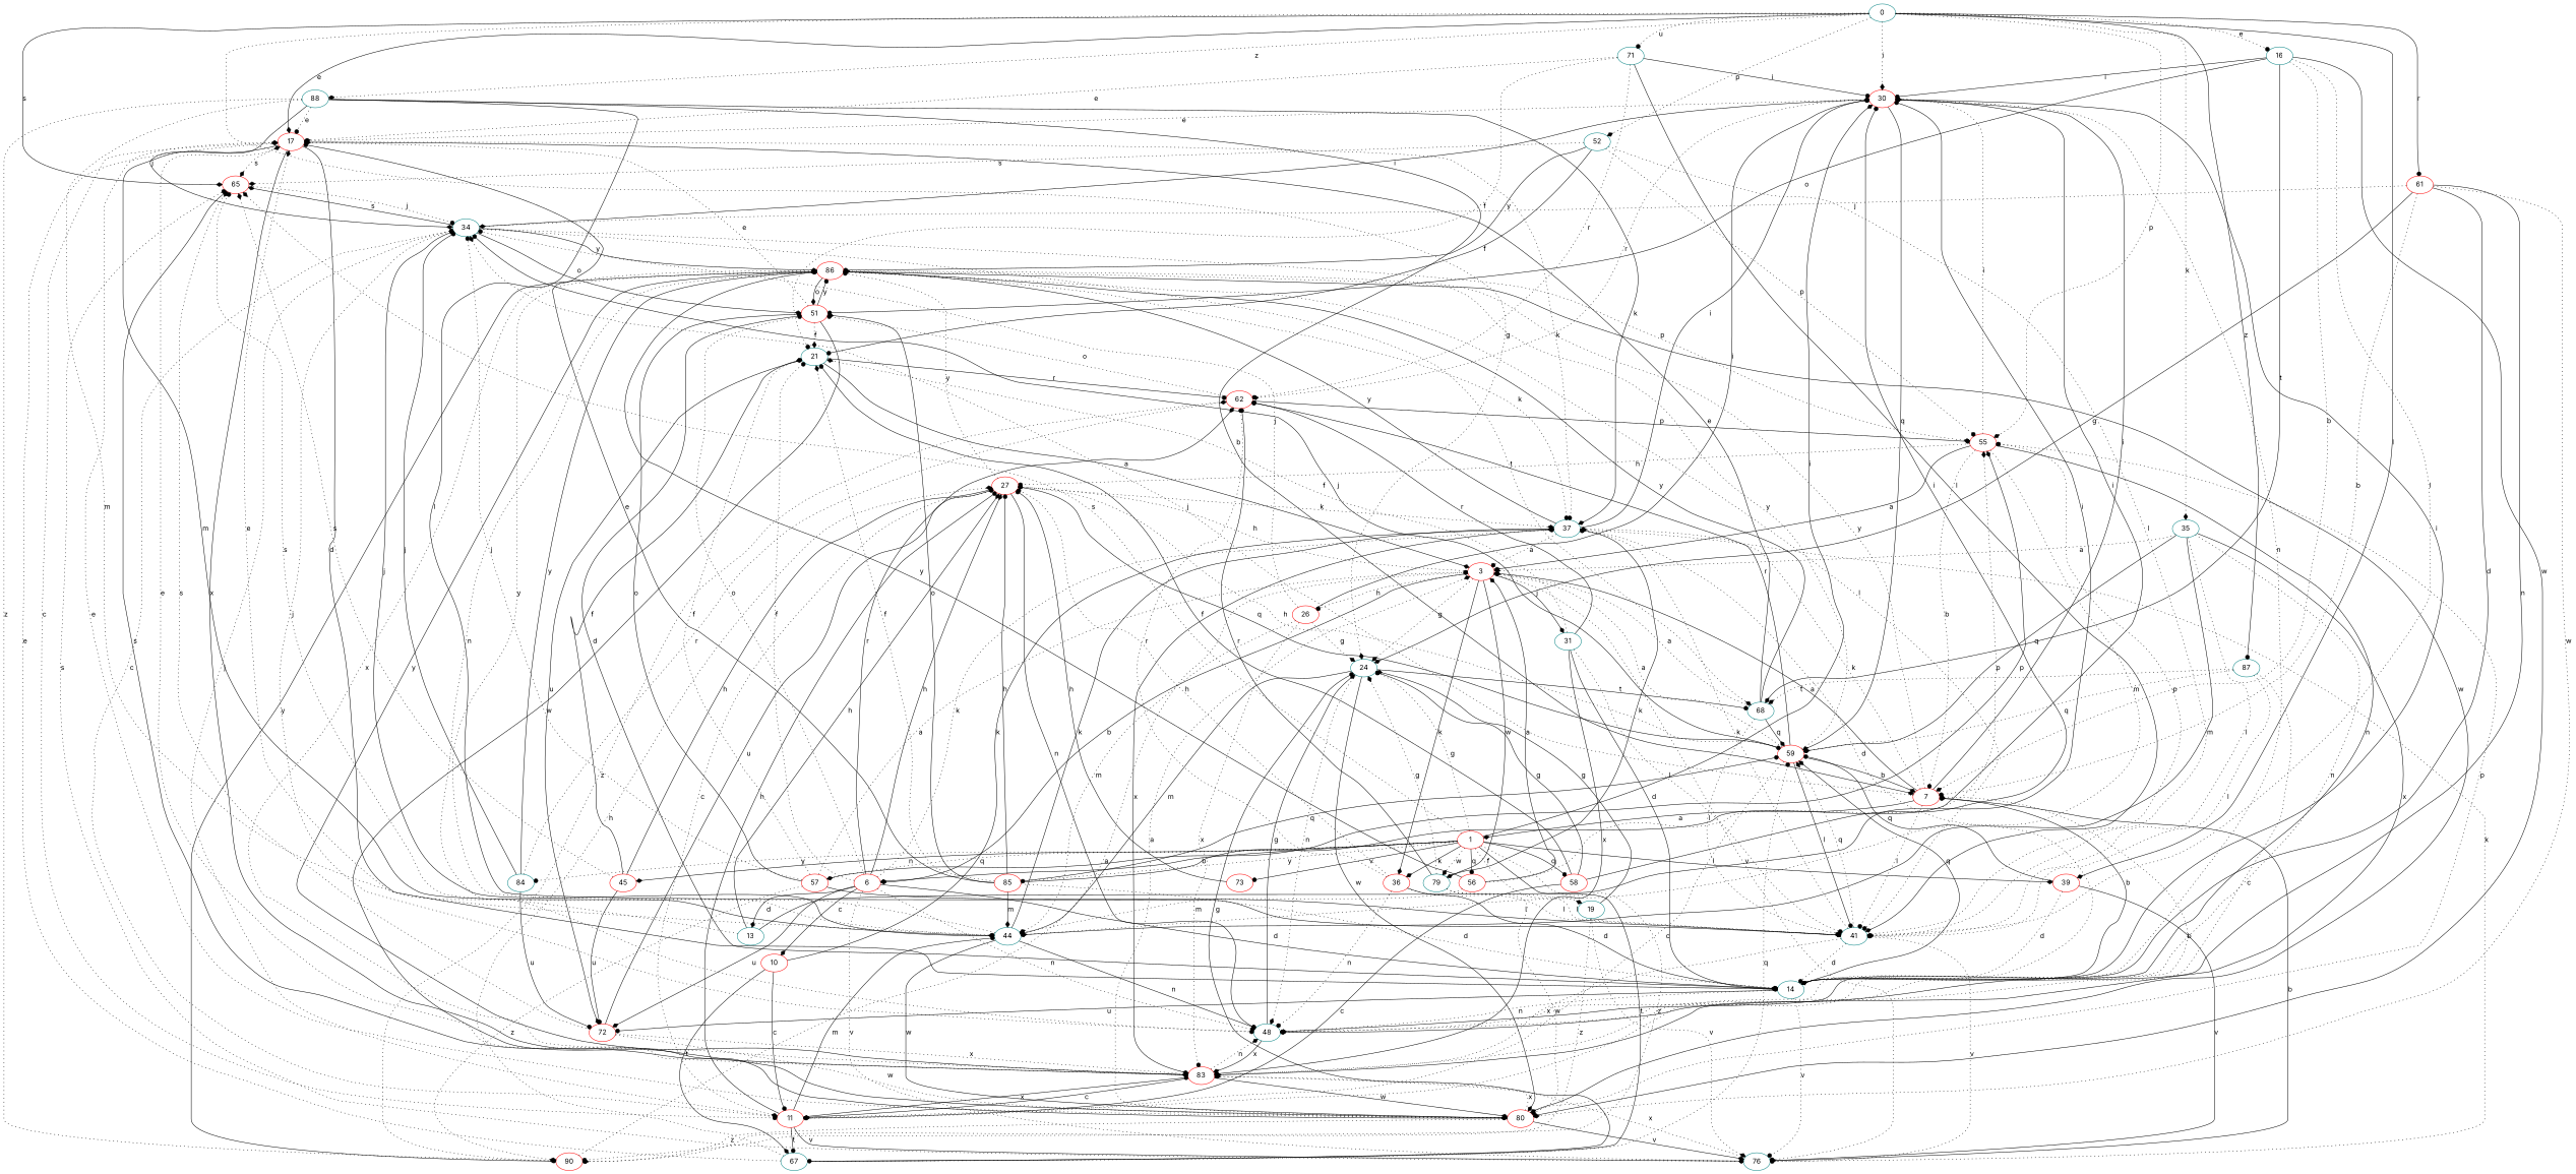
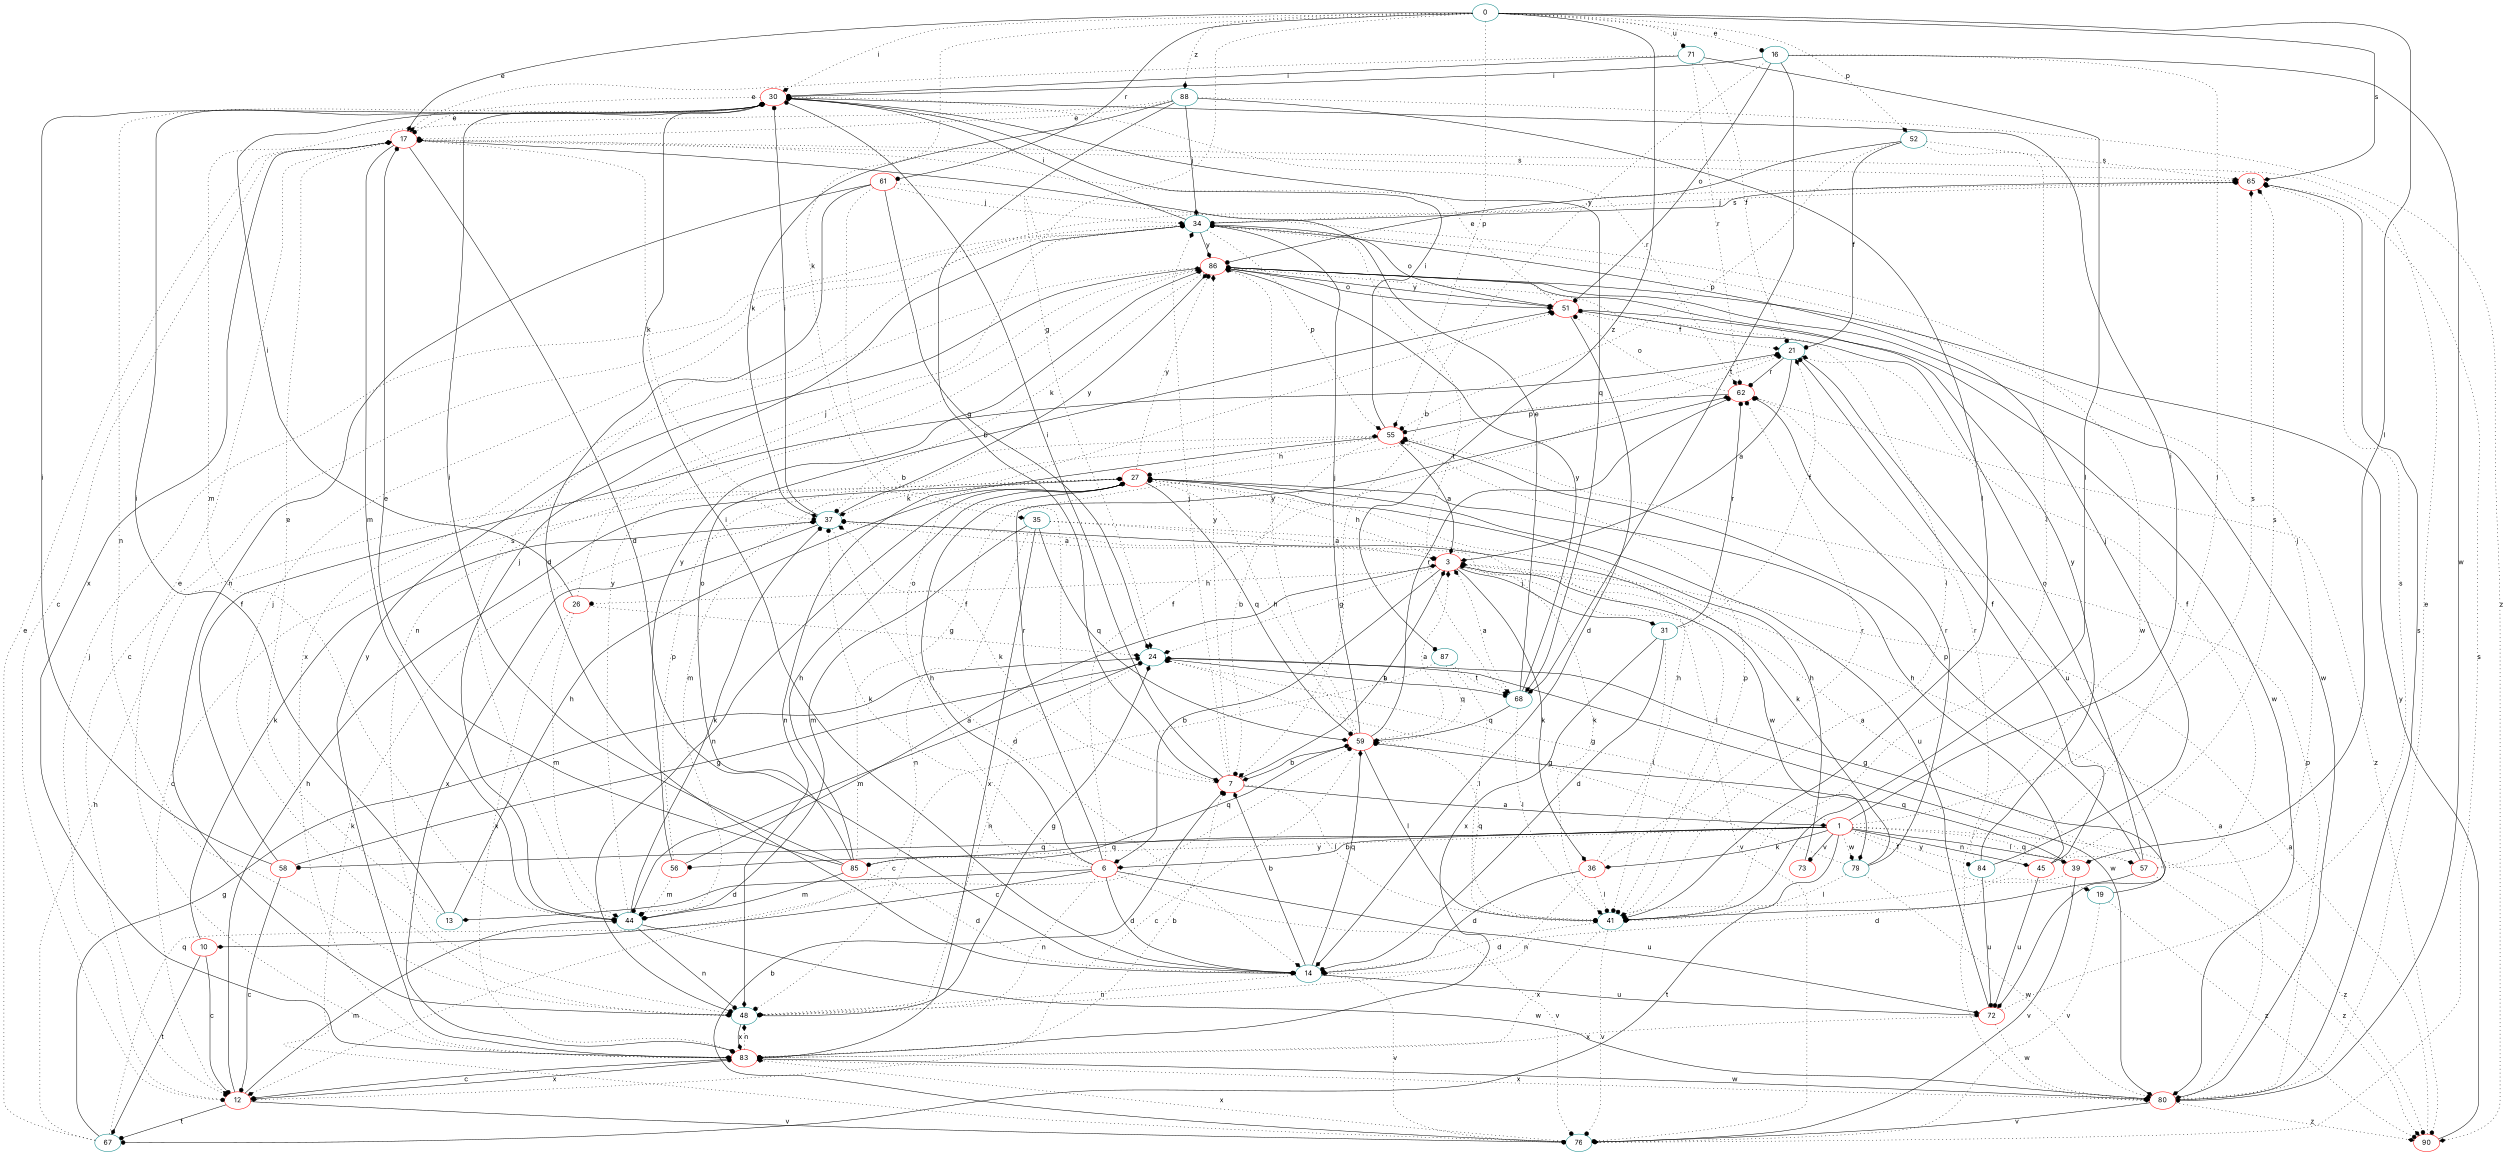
  strict digraph {
    fontname=Inter
    node [color=red fontname=Inter]
    edge [arrowhead=diamond fontname=Inter style=dotted]
    0 [color=teal]
    16 [color=teal]
    17
    24 [color=teal]
    30
    35 [color=teal]
    39
    52 [color=teal]
    55
    61
    65
    71 [color=teal]
    87 [color=teal]
    88 [color=teal]
    51
    7
    41 [color=teal]
    68 [color=teal]
    80
    14 [color=teal]
    37 [color=teal]
-   11
+   11 [label=12]
    44 [color=teal]
    83
    48 [color=teal]
    62
    59
    3
    76 [color=teal]
    21 [color=teal]
    86
    27
    34 [color=teal]
    90
    1
    6
    19 [color=teal]
    36
    45
    56
    57
    58
    67 [color=teal]
    73
    79 [color=teal]
    84 [color=teal]
    85
    10
    13 [color=teal]
    72
    26
    31 [color=teal]
    0 -> 16 [arrowhead=dot label=e]
    0 -> 17 [label=e style=solid]
    0 -> 24 [label=g]
    0 -> 30 [label=i]
    0 -> 35 [label=k]
    0 -> 39 [label=l style=solid]
    0 -> 52 [label=p]
    0 -> 55 [label=p]
    0 -> 61 [arrowhead=dot label=r style=solid]
    0 -> 65 [label=s style=solid]
    0 -> 71 [arrowhead=dot label=u]
    0 -> 87 [arrowhead=dot label=z style=solid]
    0 -> 88 [label=z]
    16 -> 30 [arrowhead=dot label=i style=solid]
    16 -> 51 [arrowhead=dot label=o style=solid]
    16 -> 7 [label=b]
    16 -> 41 [label=l]
    16 -> 68 [label=t style=solid]
    16 -> 80 [arrowhead=dot label=w style=solid]
    17 -> 65 [label=s]
    17 -> 14 [label=d style=solid]
    17 -> 37 [arrowhead=dot label=k]
    17 -> 11 [arrowhead=dot label=c]
    17 -> 44 [label=m style=solid]
    17 -> 83 [label=x style=solid]
    24 -> 68 [arrowhead=dot label=t style=solid]
    24 -> 80 [label=w style=solid]
    24 -> 44 [arrowhead=dot label=m style=solid]
    24 -> 48 [label=n]
    30 -> 17 [arrowhead=dot label=e]
    30 -> 48 [arrowhead=dot label=n]
    30 -> 62 [label=r]
-   30 -> 59 [label=q style=solid]
+   30 -> 68 [label=q style=solid]
    35 -> 41 [arrowhead=dot label=l]
    35 -> 44 [arrowhead=dot label=m style=solid]
    35 -> 83 [label=x style=solid]
    35 -> 48 [arrowhead=dot label=n]
    35 -> 59 [label=q style=solid]
    35 -> 3 [label=a]
    39 -> 14 [label=d]
    39 -> 59 [arrowhead=dot label=q style=solid]
    39 -> 76 [label=v style=solid]
    52 -> 55 [arrowhead=dot label=p]
    52 -> 65 [label=s]
    52 -> 41 [label=l]
    52 -> 21 [arrowhead=dot label=f style=solid]
    52 -> 86 [arrowhead=dot label=y style=solid]
-   55 -> 30 [arrowhead=dot label=i]
+   55 -> 30 [arrowhead=dot label=i style=solid]
    55 -> 7 [arrowhead=dot label=b]
    55 -> 44 [label=m]
    55 -> 48 [label=n style=solid]
    55 -> 3 [label=a style=solid]
    55 -> 27 [arrowhead=dot label=h]
    61 -> 24 [label=g style=solid]
    61 -> 7 [arrowhead=dot label=b]
    61 -> 80 [label=w]
    61 -> 14 [label=d style=solid]
    61 -> 48 [label=n style=solid]
    61 -> 34 [label=j]
    65 -> 34 [arrowhead=dot label=j]
    71 -> 17 [label=e]
    71 -> 30 [arrowhead=dot label=i style=solid]
    71 -> 41 [label=l style=solid]
    71 -> 62 [arrowhead=dot label=r]
    71 -> 21 [arrowhead=dot label=f]
    87 -> 41 [arrowhead=dot label=l]
    87 -> 68 [label=t]
    87 -> 11 [label=c]
    87 -> 59 [arrowhead=dot label=q]
    88 -> 17 [arrowhead=dot label=e]
    88 -> 7 [label=b style=solid]
    88 -> 41 [arrowhead=dot label=l style=solid]
    88 -> 37 [label=k style=solid]
    88 -> 44 [arrowhead=dot label=m]
    88 -> 34 [label=j style=solid]
    88 -> 90 [label=z]
    51 -> 17 [label=e]
    51 -> 80 [label=w style=solid]
    51 -> 14 [label=d style=solid]
    51 -> 21 [label=f]
    51 -> 86 [arrowhead=dot label=y style=solid]
    7 -> 30 [arrowhead=dot label=i style=solid]
    7 -> 41 [arrowhead=dot label=l]
    7 -> 37 [label=k]
    7 -> 3 [label=a style=solid]
    7 -> 86 [label=y]
    7 -> 34 [label=j]
    7 -> 1 [label=a style=solid]
    41 -> 55 [arrowhead=dot label=p]
    41 -> 14 [arrowhead=dot label=d]
    41 -> 37 [arrowhead=dot label=k]
    41 -> 83 [label=x]
    41 -> 59 [label=q]
    41 -> 76 [arrowhead=dot label=v]
    68 -> 17 [arrowhead=dot label=e style=solid]
    68 -> 41 [label=l]
    68 -> 59 [label=q style=solid]
    68 -> 3 [label=a]
    68 -> 86 [arrowhead=dot label=y style=solid]
    80 -> 17 [label=e]
    80 -> 55 [arrowhead=dot label=p]
    80 -> 65 [arrowhead=dot label=s style=solid]
    80 -> 83 [arrowhead=dot label=x]
    80 -> 3 [label=a]
    80 -> 76 [label=v style=solid]
    80 -> 90 [label=z]
    14 -> 30 [label=i style=solid]
    14 -> 7 [label=b style=solid]
    14 -> 48 [label=n]
    14 -> 59 [label=q style=solid]
    14 -> 76 [arrowhead=dot label=v]
    14 -> 72 [arrowhead=dot label=u style=solid]
    37 -> 30 [arrowhead=dot label=i style=solid]
    37 -> 14 [label=d]
    37 -> 83 [label=x style=solid]
    37 -> 3 [arrowhead=dot label=a]
    37 -> 86 [label=y style=solid]
    11 -> 44 [arrowhead=dot label=m style=solid]
    11 -> 83 [arrowhead=dot label=x style=solid]
    11 -> 76 [arrowhead=dot label=v style=solid]
    11 -> 27 [arrowhead=dot label=h style=solid]
    11 -> 34 [arrowhead=dot label=j]
    11 -> 67 [arrowhead=dot label=t style=solid]
    44 -> 65 [arrowhead=dot label=s]
    44 -> 80 [label=w style=solid]
    44 -> 37 [arrowhead=dot label=k style=solid]
    44 -> 48 [arrowhead=dot label=n style=solid]
    44 -> 86 [label=y]
    44 -> 34 [arrowhead=dot label=j style=solid]
    83 -> 17 [label=e]
    83 -> 7 [arrowhead=dot label=b]
    83 -> 80 [label=w style=solid]
    83 -> 11 [label=c style=solid]
    83 -> 48 [label=n]
    83 -> 86 [label=y style=solid]
    48 -> 24 [label=g style=solid]
    48 -> 83 [label=x style=solid]
    48 -> 34 [arrowhead=dot label=j]
    62 -> 55 [arrowhead=dot label=p style=solid]
    62 -> 51 [arrowhead=dot label=o]
    62 -> 90 [arrowhead=dot label=z]
    59 -> 7 [label=b style=solid]
    59 -> 41 [arrowhead=dot label=l style=solid]
    59 -> 11 [label=c]
    59 -> 62 [arrowhead=dot label=r style=solid]
    59 -> 3 [label=a]
    59 -> 86 [label=y]
    59 -> 27 [arrowhead=dot label=h]
    59 -> 34 [arrowhead=dot label=j style=solid]
    3 -> 24 [label=g]
    3 -> 76 [arrowhead=dot label=v]
    3 -> 27 [arrowhead=dot label=h]
    3 -> 6 [label=b style=solid]
    3 -> 36 [label=k style=solid]
    3 -> 79 [label=w style=solid]
    3 -> 26 [arrowhead=dot label=h]
    3 -> 31 [label=j style=solid]
    76 -> 65 [arrowhead=dot label=s]
    76 -> 7 [arrowhead=dot label=b style=solid]
    76 -> 37 [label=k]
    76 -> 83 [label=x]
    21 -> 62 [arrowhead=dot label=r style=solid]
    21 -> 3 [label=a style=solid]
    21 -> 72 [label=u style=solid]
    86 -> 51 [label=o style=solid]
    86 -> 41 [arrowhead=dot label=l]
    86 -> 80 [label=w style=solid]
    86 -> 37 [arrowhead=dot label=k]
    86 -> 83 [arrowhead=dot label=x]
    86 -> 48 [arrowhead=dot label=n]
    27 -> 37 [label=k]
    27 -> 11 [label=c]
    27 -> 48 [arrowhead=dot label=n style=solid]
    27 -> 59 [arrowhead=dot label=q style=solid]
    27 -> 86 [arrowhead=dot label=y]
    34 -> 30 [arrowhead=dot label=i style=solid]
    34 -> 55 [label=p]
    34 -> 65 [label=s style=solid]
    34 -> 51 [label=o style=solid]
    34 -> 68 [label=t]
    34 -> 11 [arrowhead=dot label=c]
    34 -> 86 [label=y style=solid]
    90 -> 3 [arrowhead=dot label=a]
    90 -> 86 [arrowhead=dot label=y style=solid]
    1 -> 24 [arrowhead=dot label=g]
    1 -> 30 [label=i style=solid]
    1 -> 39 [label=l style=solid]
    1 -> 65 [label=s]
    1 -> 90 [arrowhead=dot label=z]
    1 -> 6 [label=b style=solid]
    1 -> 19 [label=f]
    1 -> 36 [label=k style=solid]
    1 -> 45 [label=n style=solid]
    1 -> 56 [arrowhead=dot label=q style=solid]
    1 -> 57 [label=q]
    1 -> 58 [arrowhead=dot label=q style=solid]
    1 -> 67 [arrowhead=dot label=t style=solid]
    1 -> 73 [arrowhead=dot label=v style=solid]
    1 -> 79 [label=w]
    1 -> 84 [arrowhead=dot label=y]
    1 -> 85 [arrowhead=dot label=y]
    6 -> 51 [arrowhead=dot label=o]
    6 -> 14 [arrowhead=dot label=d style=solid]
    6 -> 37 [arrowhead=dot label=k]
    6 -> 48 [arrowhead=dot label=n]
    6 -> 62 [label=r style=solid]
    6 -> 76 [arrowhead=dot label=v]
    6 -> 21 [arrowhead=dot label=f]
    6 -> 27 [label=h style=solid]
    6 -> 10 [label=c style=solid]
    6 -> 13 [label=d style=solid]
    6 -> 72 [label=u style=solid]
    19 -> 24 [label=g style=solid]
    19 -> 76 [label=v]
    19 -> 90 [arrowhead=dot label=z]
    36 -> 41 [arrowhead=dot label=l]
    36 -> 14 [arrowhead=dot label=d style=solid]
    36 -> 48 [arrowhead=dot label=n]
    36 -> 62 [arrowhead=dot label=r]
    36 -> 27 [arrowhead=dot label=h]
    45 -> 65 [label=s]
    45 -> 21 [arrowhead=dot label=f style=solid]
    45 -> 27 [arrowhead=dot label=h style=solid]
    45 -> 72 [arrowhead=dot label=u style=solid]
    56 -> 55 [label=p]
    56 -> 44 [arrowhead=dot label=m]
    56 -> 3 [label=a style=solid]
    56 -> 86 [label=y style=solid]
    57 -> 55 [label=p style=solid]
    57 -> 51 [arrowhead=dot label=o style=solid]
    57 -> 41 [label=l style=solid]
    57 -> 3 [arrowhead=dot label=a]
    57 -> 21 [label=f]
    57 -> 34 [arrowhead=dot label=j]
    57 -> 90 [label=z]
    58 -> 24 [arrowhead=dot label=g style=solid]
    58 -> 30 [arrowhead=dot label=i style=solid]
    58 -> 11 [arrowhead=dot label=c style=solid]
    58 -> 21 [arrowhead=dot label=f style=solid]
    67 -> 17 [label=e]
    67 -> 24 [arrowhead=dot label=g style=solid]
    67 -> 59 [arrowhead=dot label=q]
    67 -> 27 [label=h]
    73 -> 27 [arrowhead=dot label=h style=solid]
    79 -> 24 [label=g]
    79 -> 41 [arrowhead=dot label=l]
    79 -> 80 [arrowhead=dot label=w]
    79 -> 37 [arrowhead=dot label=k style=solid]
    79 -> 62 [arrowhead=dot label=r style=solid]
    84 -> 62 [label=r]
    84 -> 86 [arrowhead=dot label=y style=solid]
    84 -> 34 [arrowhead=dot label=j style=solid]
    84 -> 72 [arrowhead=dot label=u style=solid]
    85 -> 17 [arrowhead=dot label=e style=solid]
    85 -> 30 [label=i style=solid]
    85 -> 51 [label=o style=solid]
    85 -> 14 [label=d]
    85 -> 44 [label=m style=solid]
    85 -> 59 [arrowhead=dot label=q style=solid]
    85 -> 21 [label=f]
    85 -> 27 [arrowhead=dot label=h style=solid]
    10 -> 37 [label=k style=solid]
    10 -> 11 [arrowhead=dot label=c style=solid]
    10 -> 67 [label=t style=solid]
    13 -> 17 [label=e]
    13 -> 30 [arrowhead=dot label=i style=solid]
    13 -> 27 [label=h style=solid]
    72 -> 65 [label=s]
    72 -> 80 [label=w]
    72 -> 83 [arrowhead=dot label=x]
    72 -> 27 [arrowhead=dot label=u style=solid]
    26 -> 24 [label=g]
    26 -> 30 [arrowhead=dot label=i style=solid]
    26 -> 44 [label=m]
    26 -> 83 [arrowhead=dot label=x]
    26 -> 34 [arrowhead=dot label=j]
    31 -> 41 [arrowhead=dot label=l]
    31 -> 14 [arrowhead=dot label=d style=solid]
    31 -> 83 [arrowhead=dot label=x style=solid]
    31 -> 62 [arrowhead=dot label=r style=solid]
    31 -> 21 [label=f]
  }
